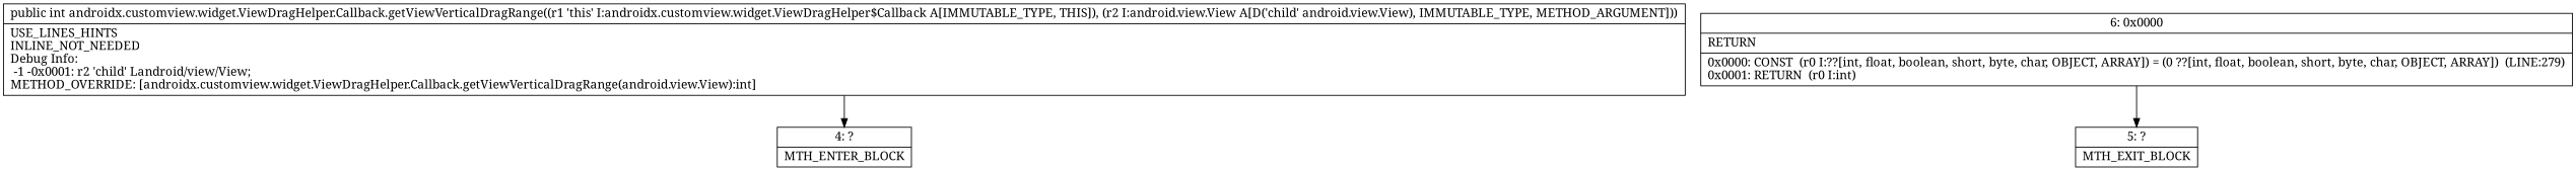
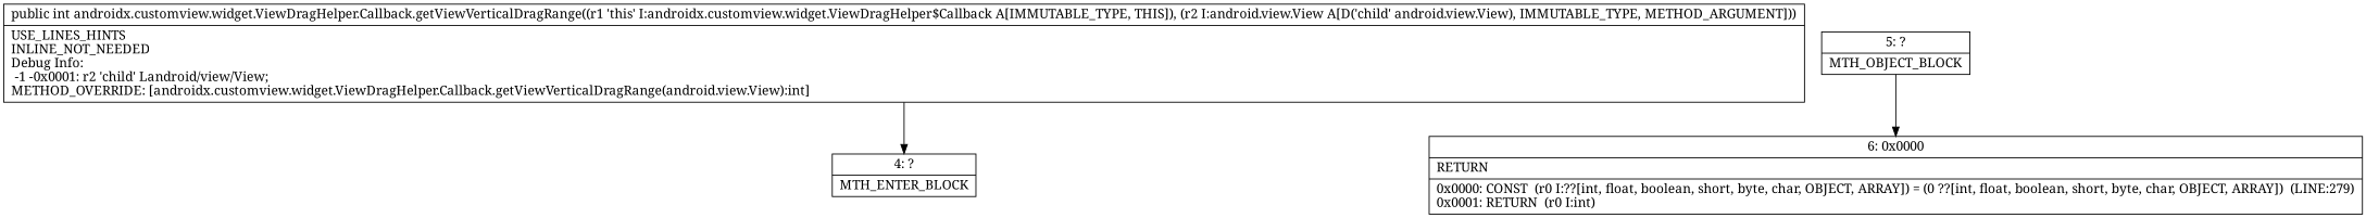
  digraph {
    fontname="Noto Serif"
    node [fontname="Noto Serif" shape=record]
    edge [fontname="Noto Serif"]
    n1 [label="{4\:\ ?|MTH_ENTER_BLOCK\l}"]
    n2 [label="{6\:\ 0x0000|RETURN\l|0x0000: CONST  (r0 I:??[int, float, boolean, short, byte, char, OBJECT, ARRAY]) = (0 ??[int, float, boolean, short, byte, char, OBJECT, ARRAY])  (LINE:279)\l0x0001: RETURN  (r0 I:int) \l}"]
-   n3 [label="{5\:\ ?|MTH_EXIT_BLOCK\l}"]
+   n3 [label="{5\:\ ?|MTH_OBJECT_BLOCK\l}"]
    n4 [label="{public int androidx.customview.widget.ViewDragHelper.Callback.getViewVerticalDragRange((r1 'this' I:androidx.customview.widget.ViewDragHelper$Callback A[IMMUTABLE_TYPE, THIS]), (r2 I:android.view.View A[D('child' android.view.View), IMMUTABLE_TYPE, METHOD_ARGUMENT]))  | USE_LINES_HINTS\lINLINE_NOT_NEEDED\lDebug Info:\l  \-1 \-0x0001: r2 'child' Landroid\/view\/View;\lMETHOD_OVERRIDE: [androidx.customview.widget.ViewDragHelper.Callback.getViewVerticalDragRange(android.view.View):int]\l}"]
-   n2 -> n3
+   n3 -> n2
    n4 -> n1
  }
